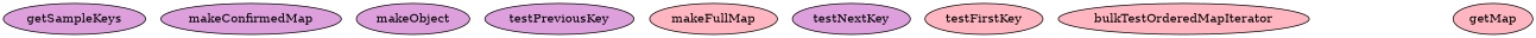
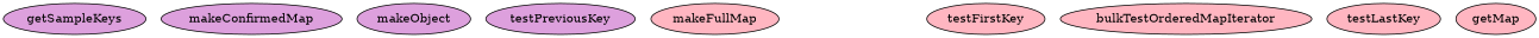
  digraph {
    node [style=filled fillcolor=plum]
    getSampleKeys
    makeConfirmedMap
    makeObject
    testPreviousKey
    makeFullMap [fillcolor=lightpink]
-   testNextKey
    testFirstKey [fillcolor=lightpink]
    bulkTestOrderedMapIterator [fillcolor=lightpink]
+   testLastKey [fillcolor=lightpink]
    getMap [fillcolor=lightpink]
  }
